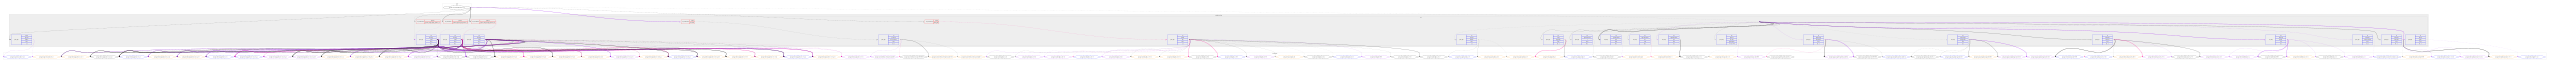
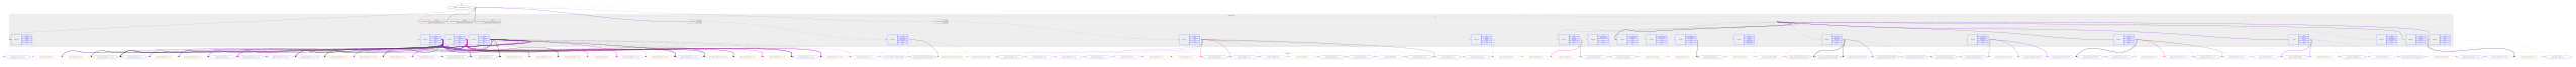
  digraph {
    compound=true
    concentrate=true
    fontname="Open Sans"
    fontsize=10
    newrank=true
    rankdir=TB
    ranksep=1.5
    node [color=blue fontname="Open Sans" fontsize=10]
    edge [arrowhead=vee color=purple fontname="Open Sans" headport=w style=dashed tailport=e weight=100]
    n1 [color=black label="portage://sys-kernel/genkernel-4.3.11" width=4]
    n2 [label=<<TABLE BORDER="0" CELLBORDER="1" CELLSPACING="0" CELLPADDING="4" WIDTH="220"><TR><TD ROWSPAN="6" CELLPADDING="30">pack_dep</TD></TR><TR><TD WIDTH="110">install</TD></TR><TR><TD>app-text</TD></TR><TR><TD>asciidoc</TD></TR><TR><TD>none</TD></TR><TR><TD>[[],,,,]</TD></TR></TABLE>> shape=none]
    n3 [label=<<TABLE BORDER="0" CELLBORDER="1" CELLSPACING="0" CELLPADDING="4" WIDTH="220"><TR><TD ROWSPAN="6" CELLPADDING="30">pack_dep</TD></TR><TR><TD WIDTH="110">run</TD></TR><TR><TD>sys-libs</TD></TR><TR><TD>glibc</TD></TR><TR><TD>none</TD></TR><TR><TD>[[],,,,]</TD></TR></TABLE>> shape=none]
    n4 [color=red label=<<TABLE BORDER="0" CELLBORDER="1" CELLSPACING="0" CELLPADDING="4"><TR><TD ROWSPAN="3" CELLPADDING="10">use_conditional</TD></TR><TR><TD>positive</TD></TR><TR><TD>elibc_glibc</TD></TR></TABLE>> shape=none]
    n5 [label=<<TABLE BORDER="0" CELLBORDER="1" CELLSPACING="0" CELLPADDING="4" WIDTH="220"><TR><TD ROWSPAN="6" CELLPADDING="30">pack_dep</TD></TR><TR><TD WIDTH="110">run</TD></TR><TR><TD>sys-kernel</TD></TR><TR><TD>linux-firmware</TD></TR><TR><TD>none</TD></TR><TR><TD>[[],,,,]</TD></TR></TABLE>> shape=none]
    n6 [color=red label=<<TABLE BORDER="0" CELLBORDER="1" CELLSPACING="0" CELLPADDING="4"><TR><TD ROWSPAN="3" CELLPADDING="10">use_conditional</TD></TR><TR><TD>positive</TD></TR><TR><TD>firmware</TD></TR></TABLE>> shape=none]
    n7 [label=<<TABLE BORDER="0" CELLBORDER="1" CELLSPACING="0" CELLPADDING="4" WIDTH="220"><TR><TD ROWSPAN="6" CELLPADDING="30">pack_dep</TD></TR><TR><TD WIDTH="110">run</TD></TR><TR><TD>dev-lang</TD></TR><TR><TD>python</TD></TR><TR><TD>none</TD></TR><TR><TD>[[],,,,]</TD></TR></TABLE>> shape=none]
    n8 [color=red label=<<TABLE BORDER="0" CELLBORDER="1" CELLSPACING="0" CELLPADDING="4"><TR><TD ROWSPAN="3" CELLPADDING="10">use_conditional</TD></TR><TR><TD>positive</TD></TR><TR><TD>python_single_target_python3_10</TD></TR></TABLE>> shape=none]
    n9 [label=<<TABLE BORDER="0" CELLBORDER="1" CELLSPACING="0" CELLPADDING="4" WIDTH="220"><TR><TD ROWSPAN="6" CELLPADDING="30">pack_dep</TD></TR><TR><TD WIDTH="110">run</TD></TR><TR><TD>dev-lang</TD></TR><TR><TD>python</TD></TR><TR><TD>none</TD></TR><TR><TD>[[],,,,]</TD></TR></TABLE>> shape=none]
    n10 [color=red label=<<TABLE BORDER="0" CELLBORDER="1" CELLSPACING="0" CELLPADDING="4"><TR><TD ROWSPAN="3" CELLPADDING="10">use_conditional</TD></TR><TR><TD>positive</TD></TR><TR><TD>python_single_target_python3_11</TD></TR></TABLE>> shape=none]
    n11 [label=<<TABLE BORDER="0" CELLBORDER="1" CELLSPACING="0" CELLPADDING="4" WIDTH="220"><TR><TD ROWSPAN="6" CELLPADDING="30">pack_dep</TD></TR><TR><TD WIDTH="110">run</TD></TR><TR><TD>dev-lang</TD></TR><TR><TD>python</TD></TR><TR><TD>none</TD></TR><TR><TD>[[],,,,]</TD></TR></TABLE>> shape=none]
    n12 [color=red label=<<TABLE BORDER="0" CELLBORDER="1" CELLSPACING="0" CELLPADDING="4"><TR><TD ROWSPAN="3" CELLPADDING="10">use_conditional</TD></TR><TR><TD>positive</TD></TR><TR><TD>python_single_target_python3_12</TD></TR></TABLE>> shape=none]
    n13 [label=<<TABLE BORDER="0" CELLBORDER="1" CELLSPACING="0" CELLPADDING="4" WIDTH="220"><TR><TD ROWSPAN="6" CELLPADDING="30">pack_dep</TD></TR><TR><TD WIDTH="110">run</TD></TR><TR><TD>app-alternatives</TD></TR><TR><TD>bc</TD></TR><TR><TD>none</TD></TR><TR><TD>[[],,,,]</TD></TR></TABLE>> shape=none]
    n14 [label=<<TABLE BORDER="0" CELLBORDER="1" CELLSPACING="0" CELLPADDING="4" WIDTH="220"><TR><TD ROWSPAN="6" CELLPADDING="30">pack_dep</TD></TR><TR><TD WIDTH="110">run</TD></TR><TR><TD>app-alternatives</TD></TR><TR><TD>cpio</TD></TR><TR><TD>none</TD></TR><TR><TD>[[],,,,]</TD></TR></TABLE>> shape=none]
    n15 [label=<<TABLE BORDER="0" CELLBORDER="1" CELLSPACING="0" CELLPADDING="4" WIDTH="220"><TR><TD ROWSPAN="6" CELLPADDING="30">pack_dep</TD></TR><TR><TD WIDTH="110">run</TD></TR><TR><TD>app-alternatives</TD></TR><TR><TD>lex</TD></TR><TR><TD>none</TD></TR><TR><TD>[[],,,,]</TD></TR></TABLE>> shape=none]
    n16 [label=<<TABLE BORDER="0" CELLBORDER="1" CELLSPACING="0" CELLPADDING="4" WIDTH="220"><TR><TD ROWSPAN="6" CELLPADDING="30">pack_dep</TD></TR><TR><TD WIDTH="110">run</TD></TR><TR><TD>app-alternatives</TD></TR><TR><TD>yacc</TD></TR><TR><TD>none</TD></TR><TR><TD>[[],,,,]</TD></TR></TABLE>> shape=none]
    n17 [label=<<TABLE BORDER="0" CELLBORDER="1" CELLSPACING="0" CELLPADDING="4" WIDTH="220"><TR><TD ROWSPAN="6" CELLPADDING="30">pack_dep</TD></TR><TR><TD WIDTH="110">run</TD></TR><TR><TD>app-misc</TD></TR><TR><TD>pax-utils</TD></TR><TR><TD>greaterequal</TD></TR><TR><TD>[[1,2,2],,,1.2.2]</TD></TR></TABLE>> shape=none]
    n18 [label=<<TABLE BORDER="0" CELLBORDER="1" CELLSPACING="0" CELLPADDING="4" WIDTH="220"><TR><TD ROWSPAN="6" CELLPADDING="30">pack_dep</TD></TR><TR><TD WIDTH="110">run</TD></TR><TR><TD>app-portage</TD></TR><TR><TD>elt-patches</TD></TR><TR><TD>none</TD></TR><TR><TD>[[],,,,]</TD></TR></TABLE>> shape=none]
    n19 [label=<<TABLE BORDER="0" CELLBORDER="1" CELLSPACING="0" CELLPADDING="4" WIDTH="220"><TR><TD ROWSPAN="6" CELLPADDING="30">pack_dep</TD></TR><TR><TD WIDTH="110">run</TD></TR><TR><TD>app-portage</TD></TR><TR><TD>portage-utils</TD></TR><TR><TD>none</TD></TR><TR><TD>[[],,,,]</TD></TR></TABLE>> shape=none]
    n20 [label=<<TABLE BORDER="0" CELLBORDER="1" CELLSPACING="0" CELLPADDING="4" WIDTH="220"><TR><TD ROWSPAN="6" CELLPADDING="30">pack_dep</TD></TR><TR><TD WIDTH="110">run</TD></TR><TR><TD>dev-build</TD></TR><TR><TD>autoconf</TD></TR><TR><TD>none</TD></TR><TR><TD>[[],,,,]</TD></TR></TABLE>> shape=none]
    n21 [label=<<TABLE BORDER="0" CELLBORDER="1" CELLSPACING="0" CELLPADDING="4" WIDTH="220"><TR><TD ROWSPAN="6" CELLPADDING="30">pack_dep</TD></TR><TR><TD WIDTH="110">run</TD></TR><TR><TD>dev-build</TD></TR><TR><TD>libtool</TD></TR><TR><TD>none</TD></TR><TR><TD>[[],,,,]</TD></TR></TABLE>> shape=none]
    n22 [label=<<TABLE BORDER="0" CELLBORDER="1" CELLSPACING="0" CELLPADDING="4" WIDTH="220"><TR><TD ROWSPAN="6" CELLPADDING="30">pack_dep</TD></TR><TR><TD WIDTH="110">run</TD></TR><TR><TD>dev-build</TD></TR><TR><TD>autoconf-archive</TD></TR><TR><TD>none</TD></TR><TR><TD>[[],,,,]</TD></TR></TABLE>> shape=none]
    n23 [label=<<TABLE BORDER="0" CELLBORDER="1" CELLSPACING="0" CELLPADDING="4" WIDTH="220"><TR><TD ROWSPAN="6" CELLPADDING="30">pack_dep</TD></TR><TR><TD WIDTH="110">run</TD></TR><TR><TD>dev-build</TD></TR><TR><TD>automake</TD></TR><TR><TD>none</TD></TR><TR><TD>[[],,,,]</TD></TR></TABLE>> shape=none]
    n24 [label=<<TABLE BORDER="0" CELLBORDER="1" CELLSPACING="0" CELLPADDING="4" WIDTH="220"><TR><TD ROWSPAN="6" CELLPADDING="30">pack_dep</TD></TR><TR><TD WIDTH="110">run</TD></TR><TR><TD>dev-util</TD></TR><TR><TD>gperf</TD></TR><TR><TD>none</TD></TR><TR><TD>[[],,,,]</TD></TR></TABLE>> shape=none]
    n25 [label=<<TABLE BORDER="0" CELLBORDER="1" CELLSPACING="0" CELLPADDING="4" WIDTH="220"><TR><TD ROWSPAN="6" CELLPADDING="30">pack_dep</TD></TR><TR><TD WIDTH="110">run</TD></TR><TR><TD>sys-apps</TD></TR><TR><TD>sandbox</TD></TR><TR><TD>none</TD></TR><TR><TD>[[],,,,]</TD></TR></TABLE>> shape=none]
    n26 [label=<<TABLE BORDER="0" CELLBORDER="1" CELLSPACING="0" CELLPADDING="4" WIDTH="220"><TR><TD ROWSPAN="6" CELLPADDING="30">pack_dep</TD></TR><TR><TD WIDTH="110">run</TD></TR><TR><TD>virtual</TD></TR><TR><TD>pkgconfig</TD></TR><TR><TD>none</TD></TR><TR><TD>[[],,,,]</TD></TR></TABLE>> shape=none]
    n27 [color=purple label="portage://sys-libs/glibc-9999" width=4]
    n28 [label="portage://sys-libs/glibc-2.40-r3" width=4]
    n29 [color=black label="portage://sys-libs/glibc-2.40-r2" width=4]
    n30 [color=darkorange label="portage://sys-sys/glibc-2.40" width=4]
    n31 [color=purple label="portage://sys-libs/glibc-2.39-r9" width=4]
    n32 [label="portage://sys-libs/glibc-2.39-r7" width=4]
    n33 [color=black label="portage://sys-libs/glibc-2.39-r6" width=4]
    n34 [color=darkorange label="portage://sys-libs/glibc-2.38-r13" width=4]
    n35 [color=darkorange label="portage://sys-libs/glibc-2.37-r10" width=4]
    n36 [color=purple label="portage://sys-libs/glibc-2.36-r8" width=4]
    n37 [label="portage://sys-libs/glibc-2.35-r11" width=4]
    n38 [color=purple label="portage://sys-libs/glibc-2.34-r14" width=4]
    n39 [color=purple label="portage://sys-libs/glibc-2.33-r14" width=4]
    n40 [color=black label="portage://sys-libs/glibc-2.32-r8" width=4]
    n41 [color=black label="portage://sys-libs/glibc-2.31-r7" width=4]
    n42 [color=black label="portage://sys-libs/glibc-2.19-r3" width=4]
    n43 [color=darkorange label="portage://app-text/asciidoc-10.2.1" width=4]
    n44 [label="portage://app-text/asciidoc-10.2.0" width=4]
    n45 [color=black label="portage://sys-kernel/linux-firmware-99999999" width=4]
    n46 [color=purple label="portage://sys-kernel/linux-firmware-20240909" width=4]
    n47 [color=darkorange label="portage://sys-kernel/linux-firmware-20240811" width=4]
    n48 [color=darkorange label="portage://sys-kernel/linux-firmware-20240709-r1" width=4]
    n49 [color=darkorange label="portage://dev-lang/python-3.13.0_rc2" width=4]
    n50 [color=purple label="portage://dev-lang/python-3.13.0_rc1_p3-r1" width=4]
    n51 [color=purple label="portage://dev-lang/python-3.13.0_rc1_p3" width=4]
    n52 [label="portage://dev-lang/python-3.13.0_rc1_p2" width=4]
    n53 [label="portage://dev-lang/python-3.12.6" width=4]
    n54 [color=darkorange label="portage://dev-lang/python-3.12.5_p1-r1" width=4]
    n55 [color=darkorange label="portage://dev-lang/python-3.12.5_p1" width=4]
    n56 [label="portage://dev-lang/python-3.12.5" width=4]
    n57 [color=black label="portage://dev-lang/python-3.12.4_p3" width=4]
    n58 [color=darkorange label="portage://dev-lang/python-3.12.3-r1" width=4]
    n59 [color=purple label="portage://dev-lang/python-3.11.10" width=4]
    n60 [color=darkorange label="portage://dev-lang/python-3.11.9_p2-r1" width=4]
    n61 [label="portage://dev-lang/python-3.11.9_p2" width=4]
    n62 [color=darkorange label="portage://dev-lang/python-3.11.9_p1" width=4]
    n63 [color=darkorange label="portage://dev-lang/python-3.11.9-r1" width=4]
    n64 [color=darkorange label="portage://dev-lang/python-3.10.14_p3-r1" width=4]
    n65 [label="portage://dev-lang/python-3.10.14_p3" width=4]
    n66 [color=darkorange label="portage://dev-lang/python-3.10.14_p2" width=4]
    n67 [color=purple label="portage://dev-lang/python-3.10.14_p1-r1" width=4]
    n68 [color=darkorange label="portage://dev-lang/python-3.9.20" width=4]
    n69 [color=darkorange label="portage://dev-lang/python-3.9.19_p5" width=4]
    n70 [color=darkorange label="portage://dev-lang/python-3.9.19_p4" width=4]
    n71 [color=darkorange label="portage://dev-lang/python-3.9.19_p3" width=4]
    n72 [color=black label="portage://dev-lang/python-3.8.20" width=4]
    n73 [color=black label="portage://dev-lang/python-3.8.19_p4" width=4]
    n74 [color=purple label="portage://dev-lang/python-3.8.19_p3" width=4]
    n75 [color=darkorange label="portage://dev-lang/python-3.8.19_p2" width=4]
    n76 [color=darkorange label="portage://dev-lang/python-2.7.18_p16-r2" width=4]
    n77 [color=black label="portage://app-alternatives/bc-1" width=4]
    n78 [color=darkorange label="portage://app-alternatives/cpio-0" width=4]
    n79 [color=darkorange label="portage://app-alternatives/lex-0-r1" width=4]
    n80 [color=black label="portage://app-alternatives/yacc-1-r2" width=4]
    n81 [color=purple label="portage://app-misc/pax-utils-9999" width=4]
    n82 [color=darkorange label="portage://app-misc/pax-utils-1.3.7" width=4]
    n83 [color=black label="portage://app-portage/elt-patches-99999999" width=4]
    n84 [color=purple label="portage://app-portage/elt-patches-20240912" width=4]
+   n85 [color=black label="portage://app-portage/elt-patches-20240824" width=4]
    n86 [color=black label="portage://app-portage/elt-patches-20240721" width=4]
    n87 [label="portage://app-portage/elt-patches-20240512" width=4]
    n88 [color=darkorange label="portage://app-portage/portage-utils-9999" width=4]
    n89 [label="portage://app-portage/portage-utils-0.97" width=4]
    n90 [color=black label="portage://app-portage/portage-utils-0.96.1" width=4]
    n91 [color=purple label="portage://app-portage/portage-utils-0.96-r1" width=4]
    n92 [color=purple label="portage://app-portage/portage-utils-0.95-r1" width=4]
    n93 [label="portage://dev-build/autoconf-9999" width=4]
    n94 [color=purple label="portage://dev-build/autoconf-2.72-r1" width=4]
    n95 [color=black label="portage://dev-build/autoconf-2.71-r7" width=4]
    n96 [color=purple label="portage://dev-build/autoconf-2.71-r6" width=4]
    n97 [color=darkorange label="portage://dev-build/autoconf-2.69-r9" width=4]
    n98 [label="portage://dev-build/autoconf-2.13-r8" width=4]
    n99 [label="portage://dev-build/autoconf-archive-2023.02.20" width=4]
    n100 [color=darkorange label="portage://dev-build/automake-9999" width=4]
    n101 [color=darkorange label="portage://dev-build/automake-1.17-r1" width=4]
    n102 [color=purple label="portage://dev-build/automake-1.16.5-r2" width=4]
    n103 [label="portage://dev-build/automake-1.11.6-r4" width=4]
    n104 [color=black label="portage://dev-build/libtool-9999" width=4]
    n105 [color=purple label="portage://dev-build/libtool-2.5.2" width=4]
    n106 [color=purple label="portage://dev-build/libtool-2.5.1" width=4]
    n107 [color=black label="portage://dev-build/libtool-2.5.0" width=4]
    n108 [color=darkorange label="portage://dev-build/libtool-2.4.7-r4" width=4]
    n109 [label="portage://dev-util/gperf-3.1-r2" width=4]
    n110 [color=darkorange label="portage://sys-apps/sandbox-2.39" width=4]
    n111 [color=darkorange label="portage://sys-apps/sandbox-2.38" width=4]
    n112 [label="portage://sys-apps/sandbox-2.37" width=4]
    n113 [color=darkorange label="portage://virtual/pkgconfig-3" width=4]
    n114 [label="portage://virtual/pkgconfig-2-r1" width=4]
    subgraph cluster_1 {
      color=gray
      label=<<i>ebuild</i>>
      n1
    }
    subgraph cluster_2 {
      color=gray
      label=<<i>dependencies</i>>
      subgraph cluster_3 {
        color=gray
        fillcolor="#eeeeee"
        label=<<i>compile</i>>
        style=filled
        subgraph sub_4 {
          color=gray
          fillcolor="#eeeeee"
          label=<<i>compile</i>>
          style=filled
          n2
        }
      }
      subgraph cluster_5 {
        color=gray
        fillcolor="#eeeeee"
        label=<<i>compile and run</i>>
        style=filled
      }
      subgraph cluster_6 {
        color=gray
        fillcolor="#eeeeee"
        label=<<i>run</i>>
        style=filled
        subgraph sub_7 {
          color=gray
          fillcolor="#eeeeee"
          label=<<i>run</i>>
          style=filled
          n4
          subgraph sub_8 {
            color=gray
            fillcolor="#eeeeee"
            label=<<i>run</i>>
            style=filled
            n3
          }
        }
        subgraph sub_9 {
          color=gray
          fillcolor="#eeeeee"
          label=<<i>run</i>>
          style=filled
          n6
          subgraph sub_10 {
            color=gray
            fillcolor="#eeeeee"
            label=<<i>run</i>>
            style=filled
            n5
          }
        }
        subgraph sub_11 {
          color=gray
          fillcolor="#eeeeee"
          label=<<i>run</i>>
          style=filled
          n8
          subgraph sub_12 {
            color=gray
            fillcolor="#eeeeee"
            label=<<i>run</i>>
            style=filled
            n7
          }
        }
        subgraph sub_13 {
          color=gray
          fillcolor="#eeeeee"
          label=<<i>run</i>>
          style=filled
          n10
          subgraph sub_14 {
            color=gray
            fillcolor="#eeeeee"
            label=<<i>run</i>>
            style=filled
            n9
          }
        }
        subgraph sub_15 {
          color=gray
          fillcolor="#eeeeee"
          label=<<i>run</i>>
          style=filled
          n12
          subgraph sub_16 {
            color=gray
            fillcolor="#eeeeee"
            label=<<i>run</i>>
            style=filled
            n11
          }
        }
        subgraph sub_17 {
          color=gray
          fillcolor="#eeeeee"
          label=<<i>run</i>>
          style=filled
          n13
        }
        subgraph sub_18 {
          color=gray
          fillcolor="#eeeeee"
          label=<<i>run</i>>
          style=filled
          n14
        }
        subgraph sub_19 {
          color=gray
          fillcolor="#eeeeee"
          label=<<i>run</i>>
          style=filled
          n15
        }
        subgraph sub_20 {
          color=gray
          fillcolor="#eeeeee"
          label=<<i>run</i>>
          style=filled
          n16
        }
        subgraph sub_21 {
          color=gray
          fillcolor="#eeeeee"
          label=<<i>run</i>>
          style=filled
          n17
        }
        subgraph sub_22 {
          color=gray
          fillcolor="#eeeeee"
          label=<<i>run</i>>
          style=filled
          n18
        }
        subgraph sub_23 {
          color=gray
          fillcolor="#eeeeee"
          label=<<i>run</i>>
          style=filled
          n19
        }
        subgraph sub_24 {
          color=gray
          fillcolor="#eeeeee"
          label=<<i>run</i>>
          style=filled
          n20
        }
        subgraph sub_25 {
          color=gray
          fillcolor="#eeeeee"
          label=<<i>run</i>>
          style=filled
          n21
        }
        subgraph sub_26 {
          color=gray
          fillcolor="#eeeeee"
          label=<<i>run</i>>
          style=filled
          n22
        }
        subgraph sub_27 {
          color=gray
          fillcolor="#eeeeee"
          label=<<i>run</i>>
          style=filled
          n23
        }
        subgraph sub_28 {
          color=gray
          fillcolor="#eeeeee"
          label=<<i>run</i>>
          style=filled
          n24
        }
        subgraph sub_29 {
          color=gray
          fillcolor="#eeeeee"
          label=<<i>run</i>>
          style=filled
          n25
        }
        subgraph sub_30 {
          color=gray
          fillcolor="#eeeeee"
          label=<<i>run</i>>
          style=filled
          n26
        }
      }
    }
    subgraph cluster_31 {
      color=gray
      label=<<i>candidates</i>>
      rank=same
      subgraph sub_32 {
        color=black
        label=<<i>candidates</i>>
        nodesep=1
        rank=same
        n27
        n28
        n29
        n30
        n31
        n32
        n33
        n34
        n35
        n36
        n37
        n38
        n39
        n40
        n41
        n42
      }
      subgraph sub_33 {
        color=black
        label=<<i>candidates</i>>
        nodesep=1
        rank=same
        n43
        n44
      }
      subgraph sub_34 {
        color=black
        label=<<i>candidates</i>>
        nodesep=1
        rank=same
        n45
        n46
        n47
        n48
      }
      subgraph sub_35 {
        color=black
        label=<<i>candidates</i>>
        nodesep=1
        rank=same
        n49
        n50
        n51
        n52
        n53
        n54
        n55
        n56
        n57
        n58
        n59
        n60
        n61
        n62
        n63
        n64
        n65
        n66
        n67
        n68
        n69
        n70
        n71
        n72
        n73
        n74
        n75
        n76
      }
      subgraph sub_36 {
        color=black
        label=<<i>candidates</i>>
        nodesep=1
        rank=same
        n49
        n50
        n51
        n52
        n53
        n54
        n55
        n56
        n57
        n58
        n59
        n60
        n61
        n62
        n63
        n64
        n65
        n66
        n67
        n68
        n69
        n70
        n71
        n72
        n73
        n74
        n75
        n76
      }
      subgraph sub_37 {
        color=black
        label=<<i>candidates</i>>
        nodesep=1
        rank=same
        n49
        n50
        n51
        n52
        n53
        n54
        n55
        n56
        n57
        n58
        n59
        n60
        n61
        n62
        n63
        n64
        n65
        n66
        n67
        n68
        n69
        n70
        n71
        n72
        n73
        n74
        n75
        n76
      }
      subgraph sub_38 {
        color=black
        label=<<i>candidates</i>>
        nodesep=1
        rank=same
        n77
      }
      subgraph sub_39 {
        color=black
        label=<<i>candidates</i>>
        nodesep=1
        rank=same
        n78
      }
      subgraph sub_40 {
        color=black
        label=<<i>candidates</i>>
        nodesep=1
        rank=same
        n79
      }
      subgraph sub_41 {
        color=black
        label=<<i>candidates</i>>
        nodesep=1
        rank=same
        n80
      }
      subgraph sub_42 {
        color=black
        label=<<i>candidates</i>>
        nodesep=1
        rank=same
        n81
        n82
      }
      subgraph sub_43 {
        color=black
        label=<<i>candidates</i>>
        nodesep=1
        rank=same
        n83
        n84
+       n85
        n86
        n87
      }
      subgraph sub_44 {
        color=black
        label=<<i>candidates</i>>
        nodesep=1
        rank=same
        n88
        n89
        n90
        n91
        n92
      }
      subgraph sub_45 {
        color=black
        label=<<i>candidates</i>>
        nodesep=1
        rank=same
        n93
        n94
        n95
        n96
        n97
        n98
      }
      subgraph sub_46 {
        color=black
        label=<<i>candidates</i>>
        nodesep=1
        rank=same
        n99
      }
      subgraph sub_47 {
        color=black
        label=<<i>candidates</i>>
        nodesep=1
        rank=same
        n100
        n101
        n102
        n103
      }
      subgraph sub_48 {
        color=black
        label=<<i>candidates</i>>
        nodesep=1
        rank=same
        n104
        n105
        n106
        n107
        n108
      }
      subgraph sub_49 {
        color=black
        label=<<i>candidates</i>>
        nodesep=1
        rank=same
        n109
      }
      subgraph sub_50 {
        color=black
        label=<<i>candidates</i>>
        nodesep=1
        rank=same
        n110
        n111
        n112
      }
      subgraph sub_51 {
        color=black
        label=<<i>candidates</i>>
        nodesep=1
        rank=same
        n113
        n114
      }
    }
    n1 -> n2 [color=black weight=20]
    n1 -> n4 [arrowhead=odot color=black weight=20]
    n1 -> n6 [arrowhead=odot style=bold weight=20]
    n1 -> n8 [arrowhead=odot color=gray40 style=bold weight=20]
    n1 -> n10 [arrowhead=odot color=black weight=20]
    n1 -> n12 [arrowhead=odot color=black style=bold weight=20]
    n1 -> n13 [arrowhead=odot color=black weight=20]
    n1 -> n14 [arrowhead=odot color=black style=bold weight=20]
    n1 -> n15 [arrowhead=odot color=gray40 weight=20]
    n1 -> n16 [arrowhead=odot weight=20]
    n1 -> n17 [arrowhead=odot color=gray40 weight=20]
    n1 -> n18 [arrowhead=odot weight=20]
    n1 -> n19 [arrowhead=odot color=gray40 style=dotted weight=20]
    n1 -> n20 [arrowhead=odot color=gray40 style=bold weight=20]
    n1 -> n21 [arrowhead=odot style=bold weight=20]
    n1 -> n22 [arrowhead=odot weight=20]
    n1 -> n23 [arrowhead=odot color=gray40 style=bold weight=20]
    n1 -> n24 [arrowhead=odot style=bold weight=20]
    n1 -> n25 [arrowhead=odot color=gray40 style=dotted weight=20]
    n1 -> n26 [arrowhead=odot color=black weight=20]
    n2 -> n43 [style=dotted]
    n2 -> n44
    n3 -> n27
    n3 -> n28 [color=gray40 style=dotted]
    n3 -> n29 [color=gray40 style=dotted]
    n3 -> n30 [color=gray40]
    n3 -> n31 [color=black]
    n3 -> n32 [color=deeppink style=bold]
    n3 -> n33 [color=deeppink style=bold]
    n3 -> n34 [color=black style=dotted]
    n3 -> n35 [color=black style=dotted]
    n3 -> n36
    n3 -> n37 [color=deeppink style=dotted]
    n3 -> n38 [style=dotted]
    n3 -> n39 [color=gray40]
    n3 -> n40
    n3 -> n41 [color=gray40 style=bold]
    n3 -> n42 [color=gray40]
    n4 -> n3 [color=deeppink weight=20]
    n5 -> n45 [color=deeppink]
    n5 -> n46
    n5 -> n47 [color=gray40]
    n5 -> n48 [color=gray40 style=bold]
    n6 -> n5 [color=gray40 weight=20]
    n7 -> n49 [color=black]
    n7 -> n50 [color=black style=bold]
    n7 -> n51 [style=dotted]
    n7 -> n52 [style=bold]
    n7 -> n53 [color=gray40 style=dotted]
    n7 -> n54 [style=bold]
    n7 -> n55 [color=black]
    n7 -> n56 [color=deeppink style=dotted]
    n7 -> n57 [color=gray40 style=dotted]
    n7 -> n58 [style=bold]
    n7 -> n59 [color=deeppink style=dotted]
    n7 -> n60 [color=deeppink style=bold]
    n7 -> n61 [color=black style=bold]
    n7 -> n62
    n7 -> n63 [color=gray40]
    n7 -> n64 [color=gray40 style=bold]
    n7 -> n65 [color=deeppink style=bold]
    n7 -> n66 [color=deeppink style=dotted]
    n7 -> n67 [style=dotted]
    n7 -> n68 [color=deeppink style=bold]
    n7 -> n69 [color=gray40]
    n7 -> n70 [color=deeppink style=bold]
    n7 -> n71 [color=black]
    n7 -> n72 [style=bold]
    n7 -> n73 [style=dotted]
    n7 -> n74 [color=deeppink]
    n7 -> n75 [color=gray40]
    n7 -> n76 [color=black style=dotted]
    n8 -> n7 [style=dotted weight=20]
    n9 -> n49 [color=black style=bold]
    n9 -> n50 [color=black]
    n9 -> n51 [color=deeppink]
    n9 -> n52
    n9 -> n53 [color=black]
    n9 -> n54 [color=black]
    n9 -> n55 [style=dotted]
    n9 -> n56 [color=black style=bold]
    n9 -> n57 [color=black style=bold]
    n9 -> n58 [color=gray40 style=bold]
    n9 -> n59
    n9 -> n60 [style=bold]
    n9 -> n61 [style=bold]
    n9 -> n62 [color=deeppink style=bold]
    n9 -> n63 [color=black style=bold]
    n9 -> n64 [color=black style=bold]
    n9 -> n65 [style=dotted]
    n9 -> n66 [color=black style=dotted]
    n9 -> n67 [color=gray40 style=dotted]
    n9 -> n68 [color=gray40]
    n9 -> n69 [color=black style=bold]
    n9 -> n70
    n9 -> n71 [color=black style=dotted]
    n9 -> n72 [style=bold]
    n9 -> n73 [color=black]
    n9 -> n74 [color=deeppink style=dotted]
    n9 -> n75 [color=black style=bold]
    n9 -> n76 [color=gray40]
    n10 -> n9 [style=dotted weight=20]
    n11 -> n49 [color=gray40 style=dotted]
    n11 -> n50 [color=gray40 style=bold]
    n11 -> n51 [style=dotted]
    n11 -> n52 [color=deeppink style=bold]
    n11 -> n53 [style=bold]
    n11 -> n54 [style=dotted]
    n11 -> n55 [style=bold]
    n11 -> n56 [color=black style=bold]
    n11 -> n57 [color=gray40]
    n11 -> n58 [color=gray40]
    n11 -> n59 [color=deeppink style=dotted]
    n11 -> n60 [color=black]
    n11 -> n61 [color=black]
    n11 -> n62 [color=gray40 style=dotted]
    n11 -> n63 [color=gray40 style=dotted]
    n11 -> n64
    n11 -> n65 [color=black style=bold]
    n11 -> n66 [color=deeppink]
    n11 -> n67 [style=bold]
    n11 -> n68 [color=gray40 style=dotted]
    n11 -> n69 [color=gray40 style=dotted]
    n11 -> n70 [color=deeppink]
    n11 -> n71 [color=black style=bold]
    n11 -> n72 [color=gray40]
    n11 -> n73
    n11 -> n74 [style=bold]
    n11 -> n75 [color=gray40 style=bold]
    n11 -> n76 [style=bold]
    n12 -> n11 [color=deeppink weight=20]
    n13 -> n77 [color=gray40]
    n14 -> n78 [style=dotted]
    n15 -> n79 [color=deeppink]
    n16 -> n80 [color=black style=bold]
    n17 -> n81
    n17 -> n82 [color=gray40 style=dotted]
    n18 -> n83 [style=bold]
    n18 -> n84 [color=black style=bold]
+   n18 -> n85 [color=black style=bold]
    n18 -> n86 [color=deeppink]
    n18 -> n87 [color=gray40]
    n19 -> n88 [color=gray40 style=bold]
    n19 -> n89 [color=gray40]
    n19 -> n90 [color=black style=dotted]
    n19 -> n91 [style=bold]
    n19 -> n92 [color=gray40 style=bold]
    n20 -> n93 [color=black style=bold]
    n20 -> n94 [color=gray40 style=bold]
    n20 -> n95
    n20 -> n96 [color=deeppink style=bold]
    n20 -> n97 [color=gray40]
    n20 -> n98 [color=deeppink style=dotted]
    n21 -> n104 [style=bold]
    n21 -> n105
    n21 -> n106
    n21 -> n107
    n21 -> n108 [style=bold]
    n22 -> n99 [style=dotted]
    n23 -> n100 [color=gray40 style=dotted]
    n23 -> n101 [color=black style=bold]
    n23 -> n102
    n23 -> n103
    n24 -> n109 [style=dotted]
    n25 -> n110 [color=gray40 style=dotted]
    n25 -> n111 [color=black]
    n25 -> n112 [color=gray40]
    n26 -> n113 [color=deeppink style=bold]
    n26 -> n114 [color=gray40 style=bold]
  }
